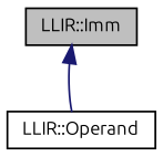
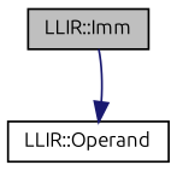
  digraph {
    fontname=Ubuntu
    node [color=black fontname=Ubuntu fontsize=10 shape=record style=filled]
    n1 [fillcolor=grey75 fontcolor=black height=0.2 label="LLIR::Imm" width=0.4]
    n2 [fillcolor=white height=0.2 label="LLIR::Operand" width=0.4]
-   n1 -> n2 [color=midnightblue dir=back fontname=Ubuntu fontsize=10 labelfontname=Helvetica labelfontsize=10 style=solid]
+   n2 -> n1 [color=midnightblue dir=back fontname=Ubuntu fontsize=10 labelfontname=Helvetica labelfontsize=10 style=solid]
  }
